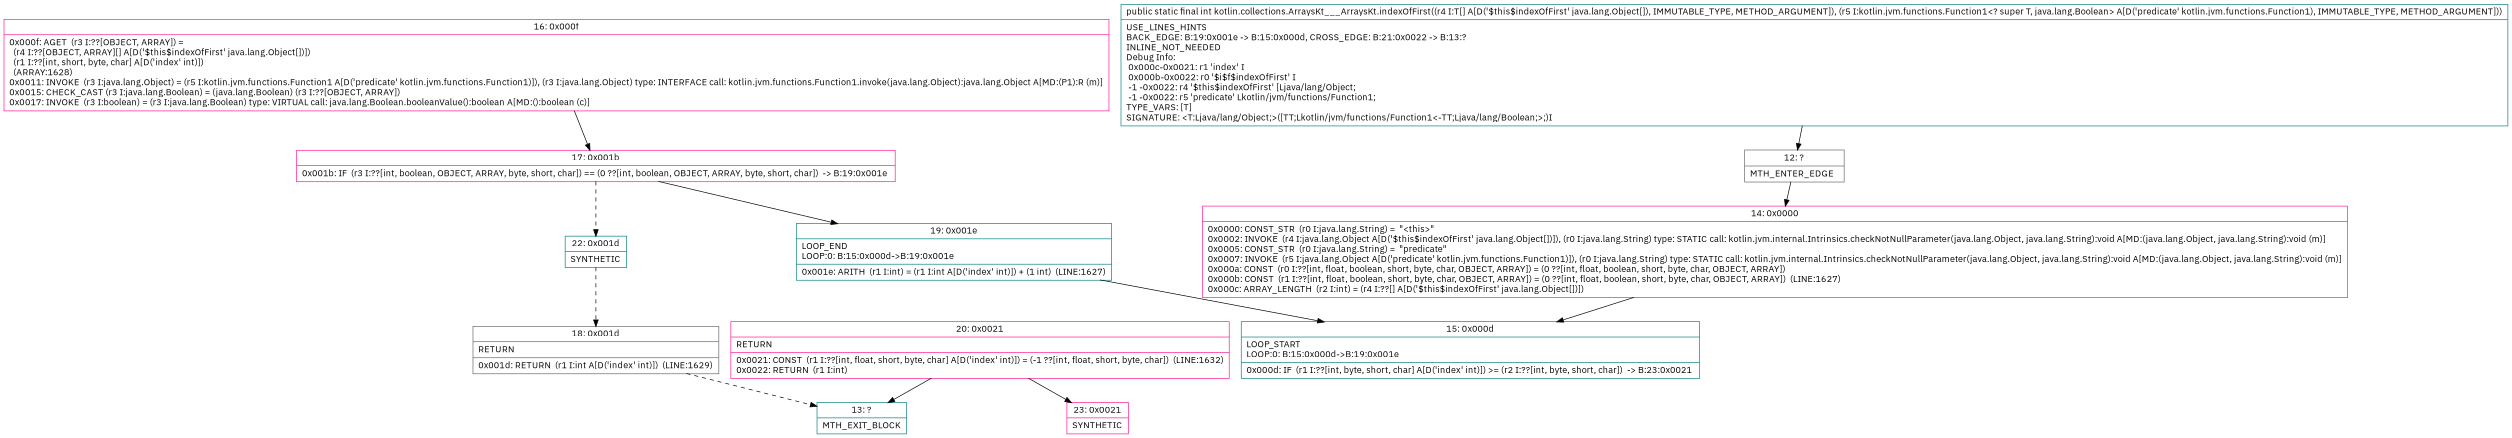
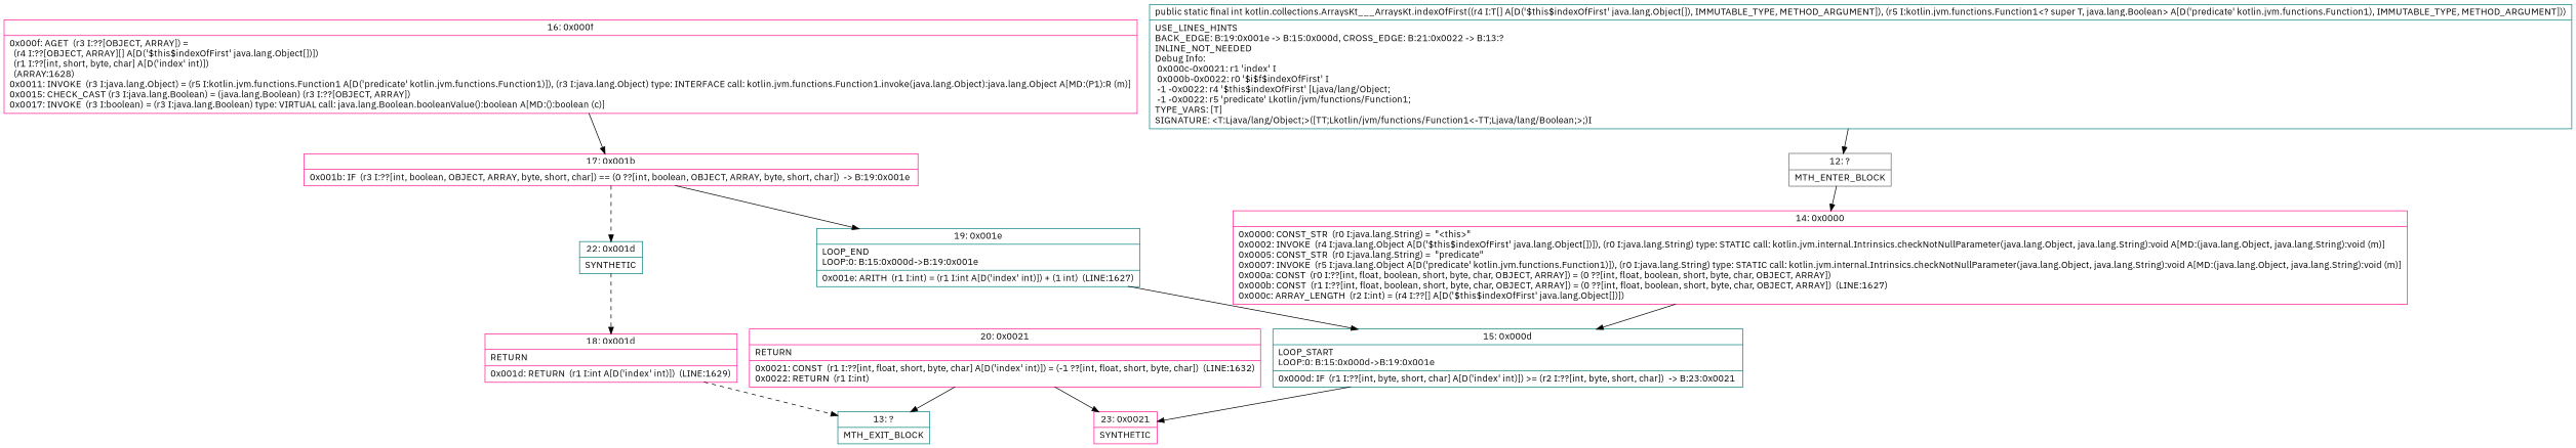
  digraph {
    fontname="IBM Plex Sans"
    node [color=deeppink fontname="IBM Plex Sans" shape=record]
    edge [fontname="IBM Plex Sans"]
-   n1 [color=gray40 label="{12\:\ ?|MTH_ENTER_EDGE\l}"]
+   n1 [color=gray40 label="{12\:\ ?|MTH_ENTER_BLOCK\l}"]
    n2 [label="{14\:\ 0x0000|0x0000: CONST_STR  (r0 I:java.lang.String) =  \"\<this\>\" \l0x0002: INVOKE  (r4 I:java.lang.Object A[D('$this$indexOfFirst' java.lang.Object[])]), (r0 I:java.lang.String) type: STATIC call: kotlin.jvm.internal.Intrinsics.checkNotNullParameter(java.lang.Object, java.lang.String):void A[MD:(java.lang.Object, java.lang.String):void (m)]\l0x0005: CONST_STR  (r0 I:java.lang.String) =  \"predicate\" \l0x0007: INVOKE  (r5 I:java.lang.Object A[D('predicate' kotlin.jvm.functions.Function1)]), (r0 I:java.lang.String) type: STATIC call: kotlin.jvm.internal.Intrinsics.checkNotNullParameter(java.lang.Object, java.lang.String):void A[MD:(java.lang.Object, java.lang.String):void (m)]\l0x000a: CONST  (r0 I:??[int, float, boolean, short, byte, char, OBJECT, ARRAY]) = (0 ??[int, float, boolean, short, byte, char, OBJECT, ARRAY]) \l0x000b: CONST  (r1 I:??[int, float, boolean, short, byte, char, OBJECT, ARRAY]) = (0 ??[int, float, boolean, short, byte, char, OBJECT, ARRAY])  (LINE:1627)\l0x000c: ARRAY_LENGTH  (r2 I:int) = (r4 I:??[] A[D('$this$indexOfFirst' java.lang.Object[])]) \l}"]
    n3 [color=teal label="{15\:\ 0x000d|LOOP_START\lLOOP:0: B:15:0x000d\-\>B:19:0x001e\l|0x000d: IF  (r1 I:??[int, byte, short, char] A[D('index' int)]) \>= (r2 I:??[int, byte, short, char])  \-\> B:23:0x0021 \l}"]
    n4 [label="{23\:\ 0x0021|SYNTHETIC\l}"]
    n5 [label="{16\:\ 0x000f|0x000f: AGET  (r3 I:??[OBJECT, ARRAY]) = \l  (r4 I:??[OBJECT, ARRAY][] A[D('$this$indexOfFirst' java.lang.Object[])])\l  (r1 I:??[int, short, byte, char] A[D('index' int)])\l  (ARRAY:1628)\l0x0011: INVOKE  (r3 I:java.lang.Object) = (r5 I:kotlin.jvm.functions.Function1 A[D('predicate' kotlin.jvm.functions.Function1)]), (r3 I:java.lang.Object) type: INTERFACE call: kotlin.jvm.functions.Function1.invoke(java.lang.Object):java.lang.Object A[MD:(P1):R (m)]\l0x0015: CHECK_CAST (r3 I:java.lang.Boolean) = (java.lang.Boolean) (r3 I:??[OBJECT, ARRAY]) \l0x0017: INVOKE  (r3 I:boolean) = (r3 I:java.lang.Boolean) type: VIRTUAL call: java.lang.Boolean.booleanValue():boolean A[MD:():boolean (c)]\l}"]
    n6 [label="{17\:\ 0x001b|0x001b: IF  (r3 I:??[int, boolean, OBJECT, ARRAY, byte, short, char]) == (0 ??[int, boolean, OBJECT, ARRAY, byte, short, char])  \-\> B:19:0x001e \l}"]
    n7 [color=teal label="{19\:\ 0x001e|LOOP_END\lLOOP:0: B:15:0x000d\-\>B:19:0x001e\l|0x001e: ARITH  (r1 I:int) = (r1 I:int A[D('index' int)]) + (1 int)  (LINE:1627)\l}"]
    n8 [color=teal label="{22\:\ 0x001d|SYNTHETIC\l}"]
-   n9 [color=gray40 label="{18\:\ 0x001d|RETURN\l|0x001d: RETURN  (r1 I:int A[D('index' int)])  (LINE:1629)\l}"]
+   n9 [label="{18\:\ 0x001d|RETURN\l|0x001d: RETURN  (r1 I:int A[D('index' int)])  (LINE:1629)\l}"]
    n10 [color=teal label="{13\:\ ?|MTH_EXIT_BLOCK\l}"]
    n11 [label="{20\:\ 0x0021|RETURN\l|0x0021: CONST  (r1 I:??[int, float, short, byte, char] A[D('index' int)]) = (\-1 ??[int, float, short, byte, char])  (LINE:1632)\l0x0022: RETURN  (r1 I:int) \l}"]
    n12 [color=teal label="{public static final int kotlin.collections.ArraysKt___ArraysKt.indexOfFirst((r4 I:T[] A[D('$this$indexOfFirst' java.lang.Object[]), IMMUTABLE_TYPE, METHOD_ARGUMENT]), (r5 I:kotlin.jvm.functions.Function1\<? super T, java.lang.Boolean\> A[D('predicate' kotlin.jvm.functions.Function1), IMMUTABLE_TYPE, METHOD_ARGUMENT]))  | USE_LINES_HINTS\lBACK_EDGE: B:19:0x001e \-\> B:15:0x000d, CROSS_EDGE: B:21:0x0022 \-\> B:13:?\lINLINE_NOT_NEEDED\lDebug Info:\l  0x000c\-0x0021: r1 'index' I\l  0x000b\-0x0022: r0 '$i$f$indexOfFirst' I\l  \-1 \-0x0022: r4 '$this$indexOfFirst' [Ljava\/lang\/Object;\l  \-1 \-0x0022: r5 'predicate' Lkotlin\/jvm\/functions\/Function1;\lTYPE_VARS: [T]\lSIGNATURE: \<T:Ljava\/lang\/Object;\>([TT;Lkotlin\/jvm\/functions\/Function1\<\-TT;Ljava\/lang\/Boolean;\>;)I\l}"]
    n1 -> n2
    n2 -> n3
+   n3 -> n4
    n5 -> n6
    n6 -> n7
    n6 -> n8 [style=dashed]
    n7 -> n3
    n8 -> n9 [style=dashed]
    n9 -> n10 [style=dashed]
    n11 -> n4
    n11 -> n10
    n12 -> n1
  }
